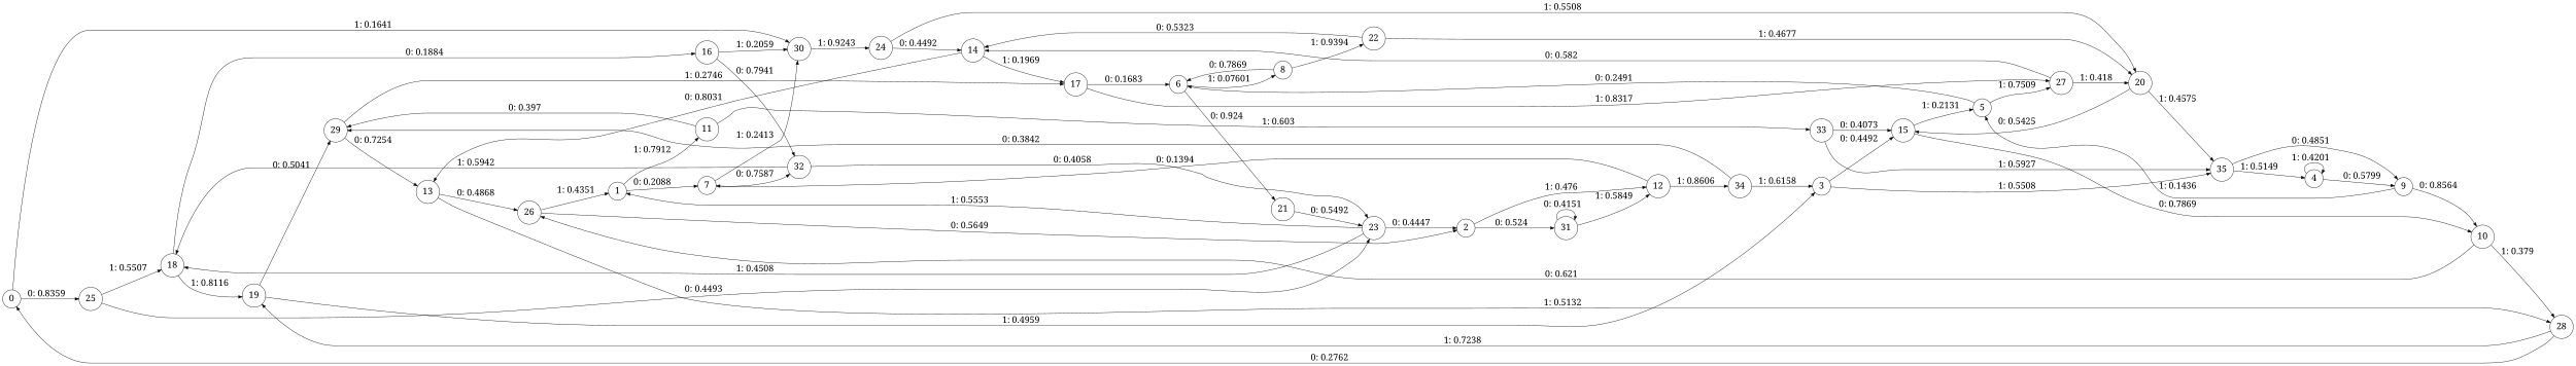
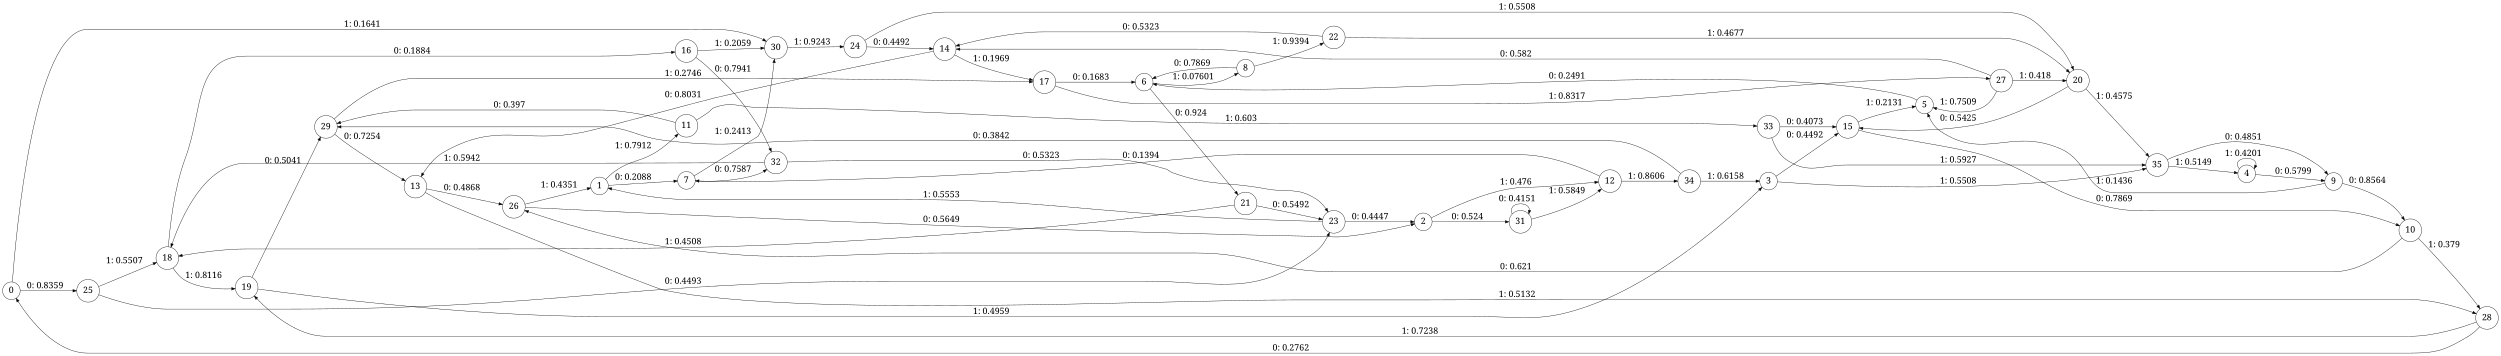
  digraph {
    fontname="Noto Serif"
    rankdir=LR
    node [fontname="Noto Serif" fontsize=24 shape=circle]
    edge [fontname="Noto Serif" fontsize=24]
    0
    25
    30
    18
    23
    24
    19
    16
    1
    2
    6
    21
    8
    14
    20
    7
    11
    32
    29
    33
    13
    17
    15
    35
    31
    12
    34
    3
    5
    10
    4
    9
    27
    26
    28
    22
    0 -> 25 [label="0: 0.8359   "]
    0 -> 30 [label="1: 0.1641   "]
    25 -> 18 [label="1: 0.5507   "]
    25 -> 23 [label="0: 0.4493   "]
    30 -> 24 [label="1: 0.9243   "]
    18 -> 19 [label="1: 0.8116   "]
    18 -> 16 [label="0: 0.1884   "]
    23 -> 1 [label="1: 0.5553   "]
    23 -> 2 [label="0: 0.4447   "]
    24 -> 14 [label="0: 0.4492   "]
    24 -> 20 [label="1: 0.5508   "]
    19 -> 29 [label="0: 0.5041   "]
    19 -> 3 [label="1: 0.4959   "]
    16 -> 30 [label="1: 0.2059   "]
    16 -> 32 [label="0: 0.7941   "]
    1 -> 7 [label="0: 0.2088   "]
    1 -> 11 [label="1: 0.7912   "]
    2 -> 31 [label="0: 0.524    "]
    2 -> 12 [label="1: 0.476    "]
    6 -> 21 [label="0: 0.924    "]
    6 -> 8 [label="1: 0.07601  "]
-   23 -> 18 [label="1: 0.4508   "]
+   21 -> 18 [label="1: 0.4508   "]
    21 -> 23 [label="0: 0.5492   "]
    8 -> 6 [label="0: 0.7869   "]
    8 -> 22 [label="1: 0.9394   "]
    14 -> 13 [label="0: 0.8031   "]
    14 -> 17 [label="1: 0.1969   "]
    20 -> 15 [label="0: 0.5425   "]
    20 -> 35 [label="1: 0.4575   "]
    7 -> 30 [label="1: 0.2413   "]
    7 -> 32 [label="0: 0.7587   "]
    11 -> 29 [label="0: 0.397    "]
    11 -> 33 [label="1: 0.603    "]
    32 -> 18 [label="1: 0.5942   "]
-   32 -> 23 [label="0: 0.4058   "]
+   32 -> 23 [label="0: 0.5323   "]
    29 -> 13 [label="0: 0.7254   "]
    29 -> 17 [label="1: 0.2746   "]
    33 -> 15 [label="0: 0.4073   "]
    33 -> 35 [label="1: 0.5927   "]
    13 -> 26 [label="0: 0.4868   "]
    13 -> 28 [label="1: 0.5132   "]
    17 -> 6 [label="0: 0.1683   "]
    17 -> 27 [label="1: 0.8317   "]
    15 -> 5 [label="1: 0.2131   "]
    15 -> 10 [label="0: 0.7869   "]
    35 -> 4 [label="1: 0.5149   "]
    35 -> 9 [label="0: 0.4851   "]
    31 -> 31 [label="0: 0.4151   "]
    31 -> 12 [label="1: 0.5849   "]
    12 -> 7 [label="0: 0.1394   "]
    12 -> 34 [label="1: 0.8606   "]
    34 -> 29 [label="0: 0.3842   "]
    34 -> 3 [label="1: 0.6158   "]
    3 -> 15 [label="0: 0.4492   "]
    3 -> 35 [label="1: 0.5508   "]
    5 -> 6 [label="0: 0.2491   "]
-   5 -> 27 [label="1: 0.7509   "]
+   27 -> 5 [label="1: 0.7509   "]
    10 -> 26 [label="0: 0.621    "]
    10 -> 28 [label="1: 0.379    "]
    4 -> 4 [label="1: 0.4201   "]
    4 -> 9 [label="0: 0.5799   "]
    9 -> 5 [label="1: 0.1436   "]
    9 -> 10 [label="0: 0.8564   "]
    27 -> 14 [label="0: 0.582    "]
    27 -> 20 [label="1: 0.418    "]
    26 -> 1 [label="1: 0.4351   "]
    26 -> 2 [label="0: 0.5649   "]
    28 -> 0 [label="0: 0.2762   "]
    28 -> 19 [label="1: 0.7238   "]
    22 -> 14 [label="0: 0.5323   "]
    22 -> 20 [label="1: 0.4677   "]
  }
